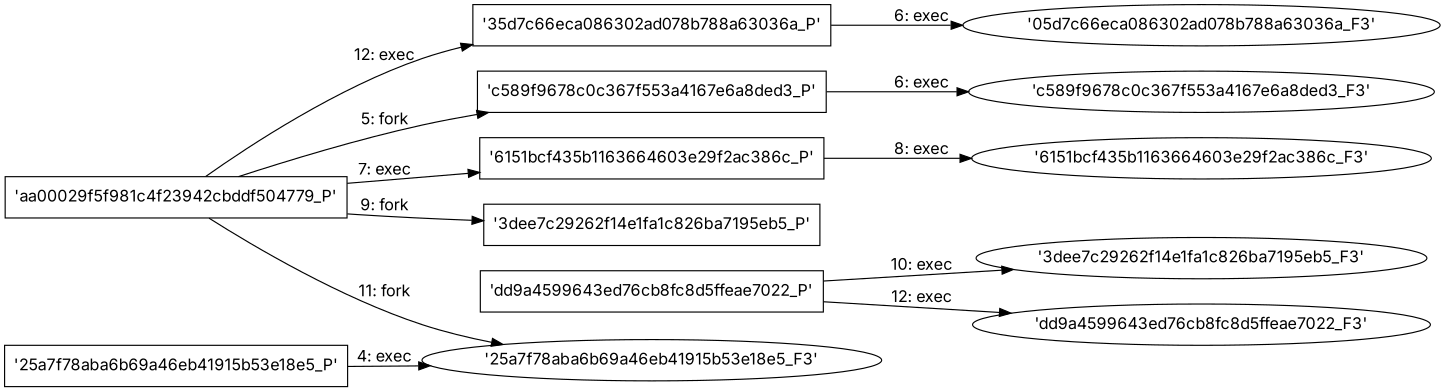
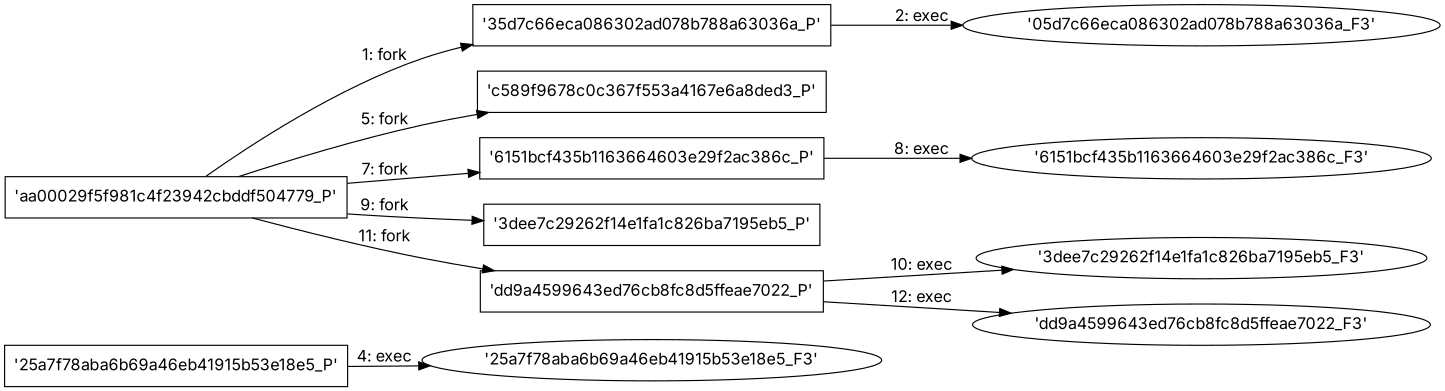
  digraph {
    engine=neato
    fixedsize=false
    fontname=Inter
    fontsize=10
    nodesep=0.3
    rankdir=LR
    ranksep=0
    splines=true
    node [fontname=Inter node_type=Process shape=box]
    edge [fontname=Inter]
    n1 [label="'35d7c66eca086302ad078b788a63036a_P'"]
    "'aa00029f5f981c4f23942cbddf504779_P'"
    "'c589f9678c0c367f553a4167e6a8ded3_P'"
    "'6151bcf435b1163664603e29f2ac386c_P'"
    "'3dee7c29262f14e1fa1c826ba7195eb5_P'"
    "'dd9a4599643ed76cb8fc8d5ffeae7022_P'"
    "'05d7c66eca086302ad078b788a63036a_F3'" [node_type=File shape=ellipse]
    "'25a7f78aba6b69a46eb41915b53e18e5_F3'" [node_type=File shape=ellipse]
    "'25a7f78aba6b69a46eb41915b53e18e5_P'"
-   "'c589f9678c0c367f553a4167e6a8ded3_F3'" [node_type=File shape=ellipse]
    "'6151bcf435b1163664603e29f2ac386c_F3'" [node_type=File shape=ellipse]
    "'3dee7c29262f14e1fa1c826ba7195eb5_F3'" [node_type=File shape=ellipse]
    "'dd9a4599643ed76cb8fc8d5ffeae7022_F3'" [node_type=File shape=ellipse]
-   n1 -> "'05d7c66eca086302ad078b788a63036a_F3'" [label="6: exec"]
-   "'aa00029f5f981c4f23942cbddf504779_P'" -> n1 [label="12: exec"]
+   n1 -> "'05d7c66eca086302ad078b788a63036a_F3'" [label="2: exec"]
+   "'aa00029f5f981c4f23942cbddf504779_P'" -> n1 [label="1: fork"]
    "'aa00029f5f981c4f23942cbddf504779_P'" -> "'c589f9678c0c367f553a4167e6a8ded3_P'" [label="5: fork"]
-   "'aa00029f5f981c4f23942cbddf504779_P'" -> "'6151bcf435b1163664603e29f2ac386c_P'" [label="7: exec"]
+   "'aa00029f5f981c4f23942cbddf504779_P'" -> "'6151bcf435b1163664603e29f2ac386c_P'" [label="7: fork"]
    "'aa00029f5f981c4f23942cbddf504779_P'" -> "'3dee7c29262f14e1fa1c826ba7195eb5_P'" [label="9: fork"]
-   "'aa00029f5f981c4f23942cbddf504779_P'" -> "'25a7f78aba6b69a46eb41915b53e18e5_F3'" [label="11: fork"]
-   "'c589f9678c0c367f553a4167e6a8ded3_P'" -> "'c589f9678c0c367f553a4167e6a8ded3_F3'" [label="6: exec"]
+   "'aa00029f5f981c4f23942cbddf504779_P'" -> "'dd9a4599643ed76cb8fc8d5ffeae7022_P'" [label="11: fork"]
    "'6151bcf435b1163664603e29f2ac386c_P'" -> "'6151bcf435b1163664603e29f2ac386c_F3'" [label="8: exec"]
    "'dd9a4599643ed76cb8fc8d5ffeae7022_P'" -> "'3dee7c29262f14e1fa1c826ba7195eb5_F3'" [label="10: exec"]
    "'dd9a4599643ed76cb8fc8d5ffeae7022_P'" -> "'dd9a4599643ed76cb8fc8d5ffeae7022_F3'" [label="12: exec"]
    "'25a7f78aba6b69a46eb41915b53e18e5_P'" -> "'25a7f78aba6b69a46eb41915b53e18e5_F3'" [label="4: exec"]
  }
